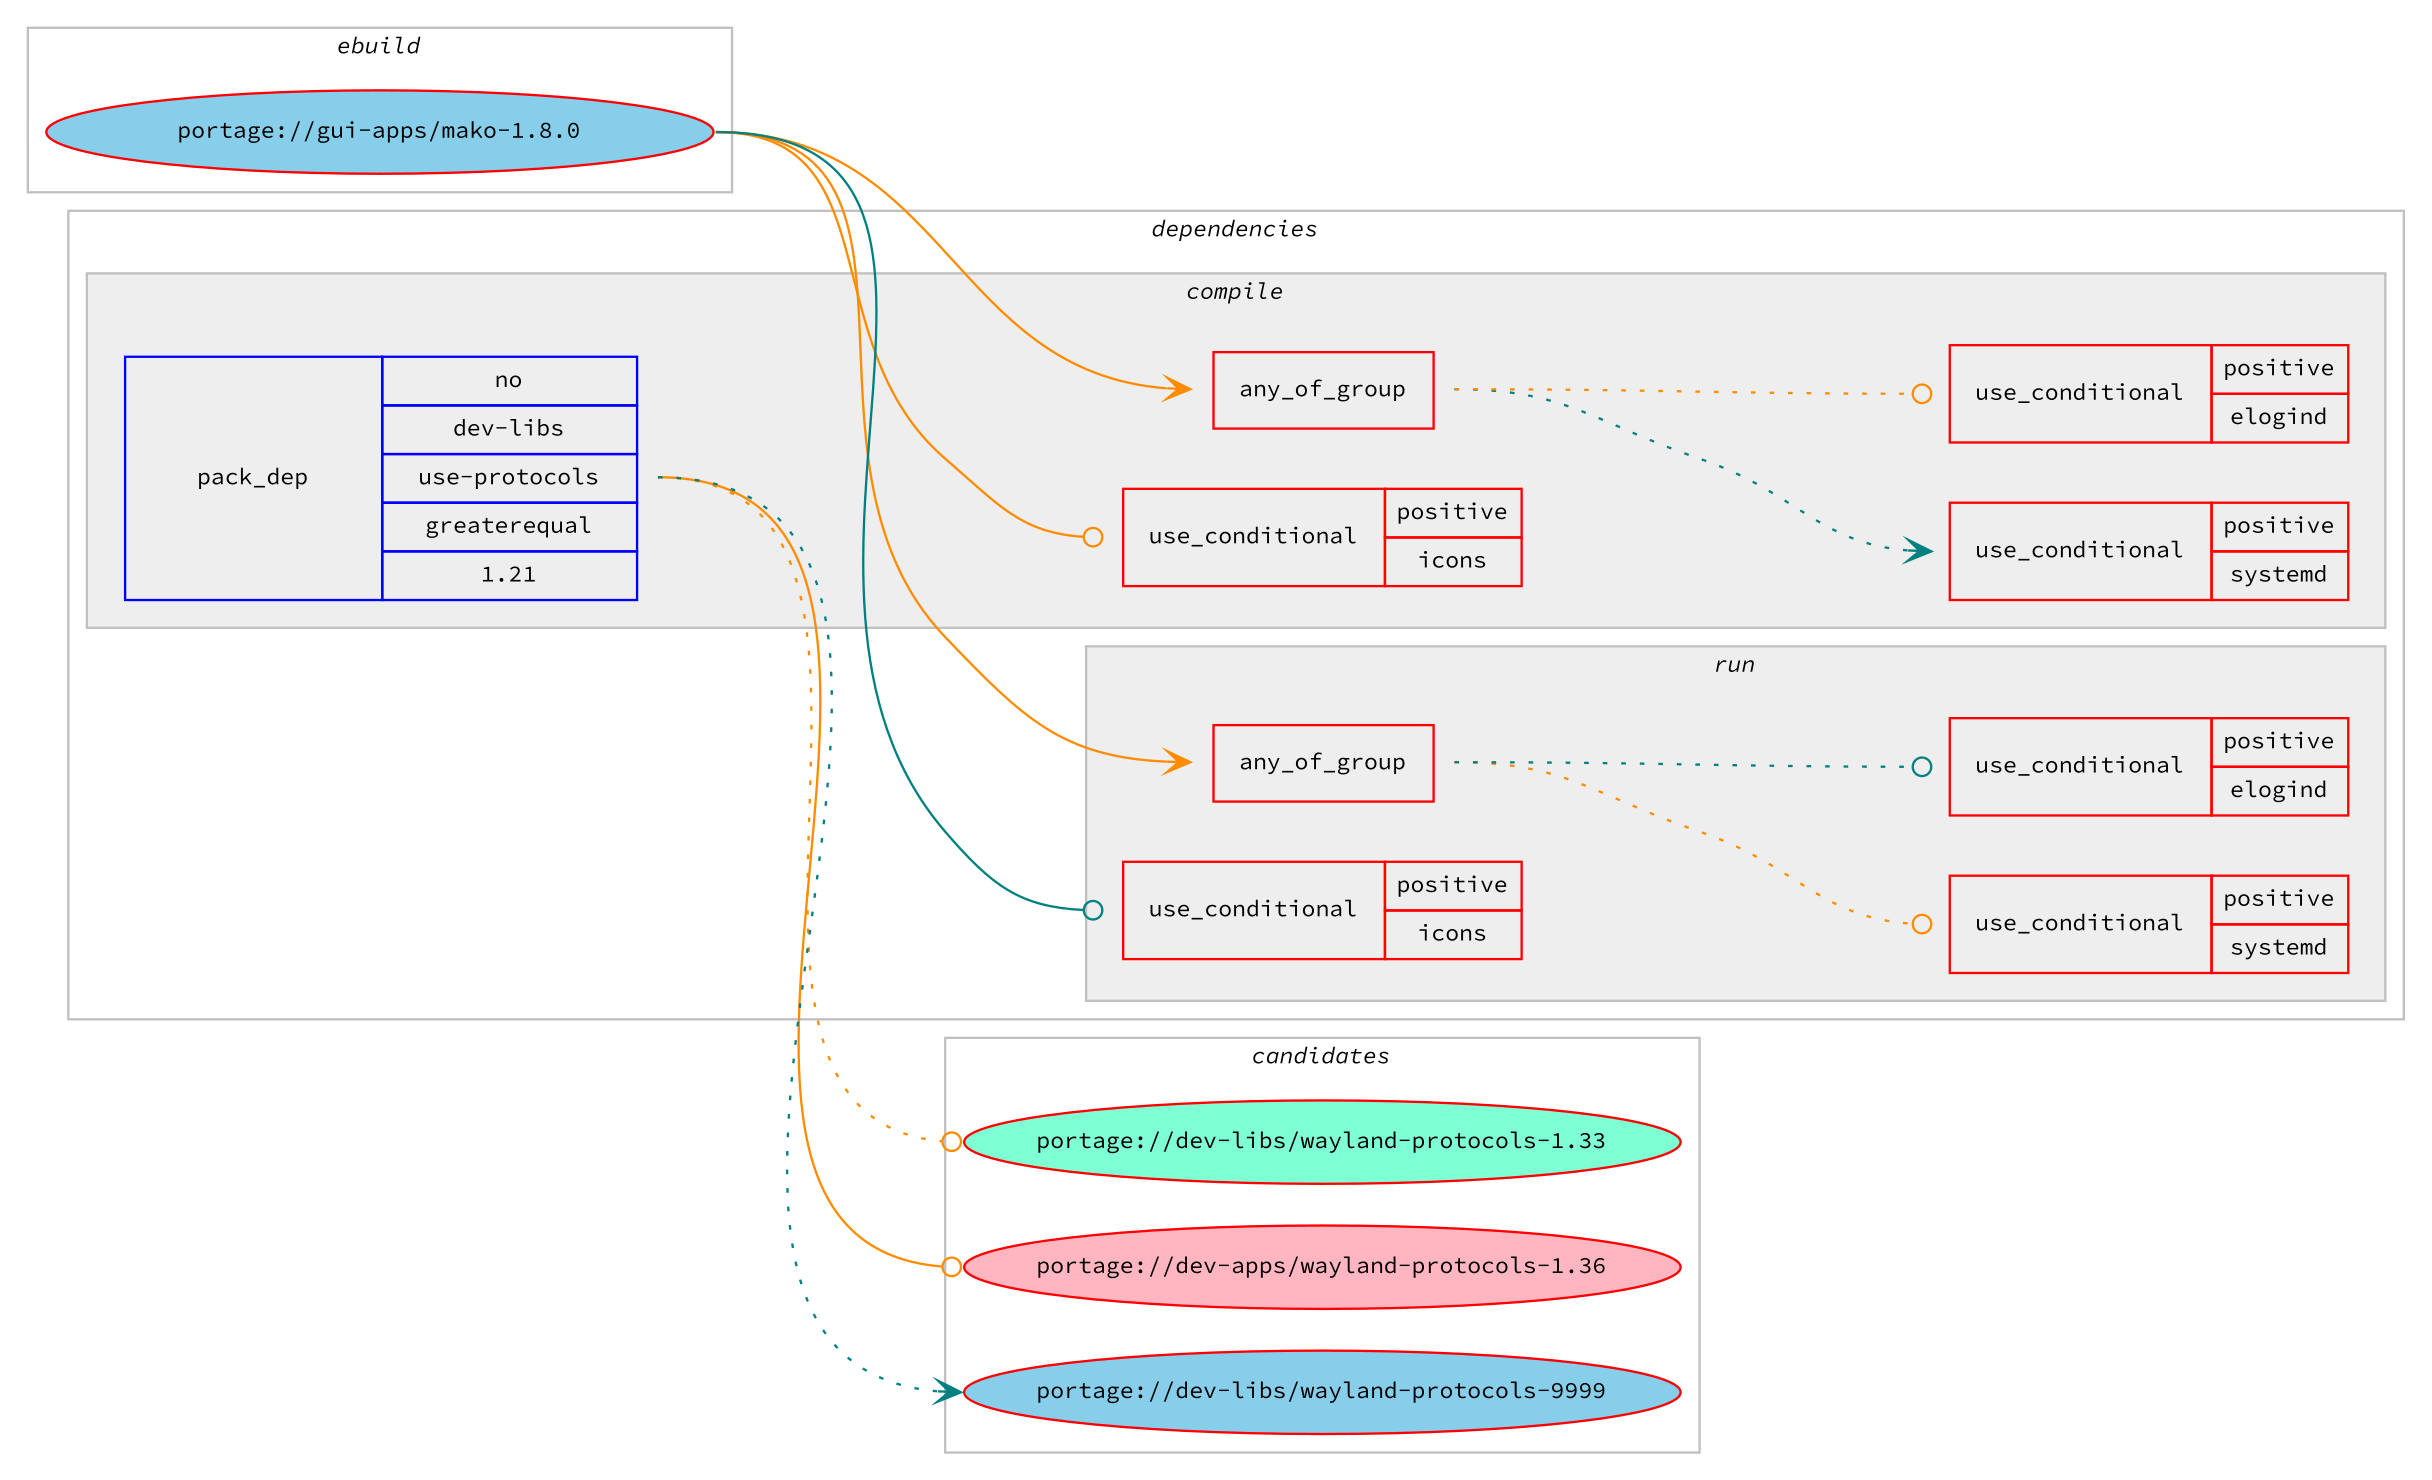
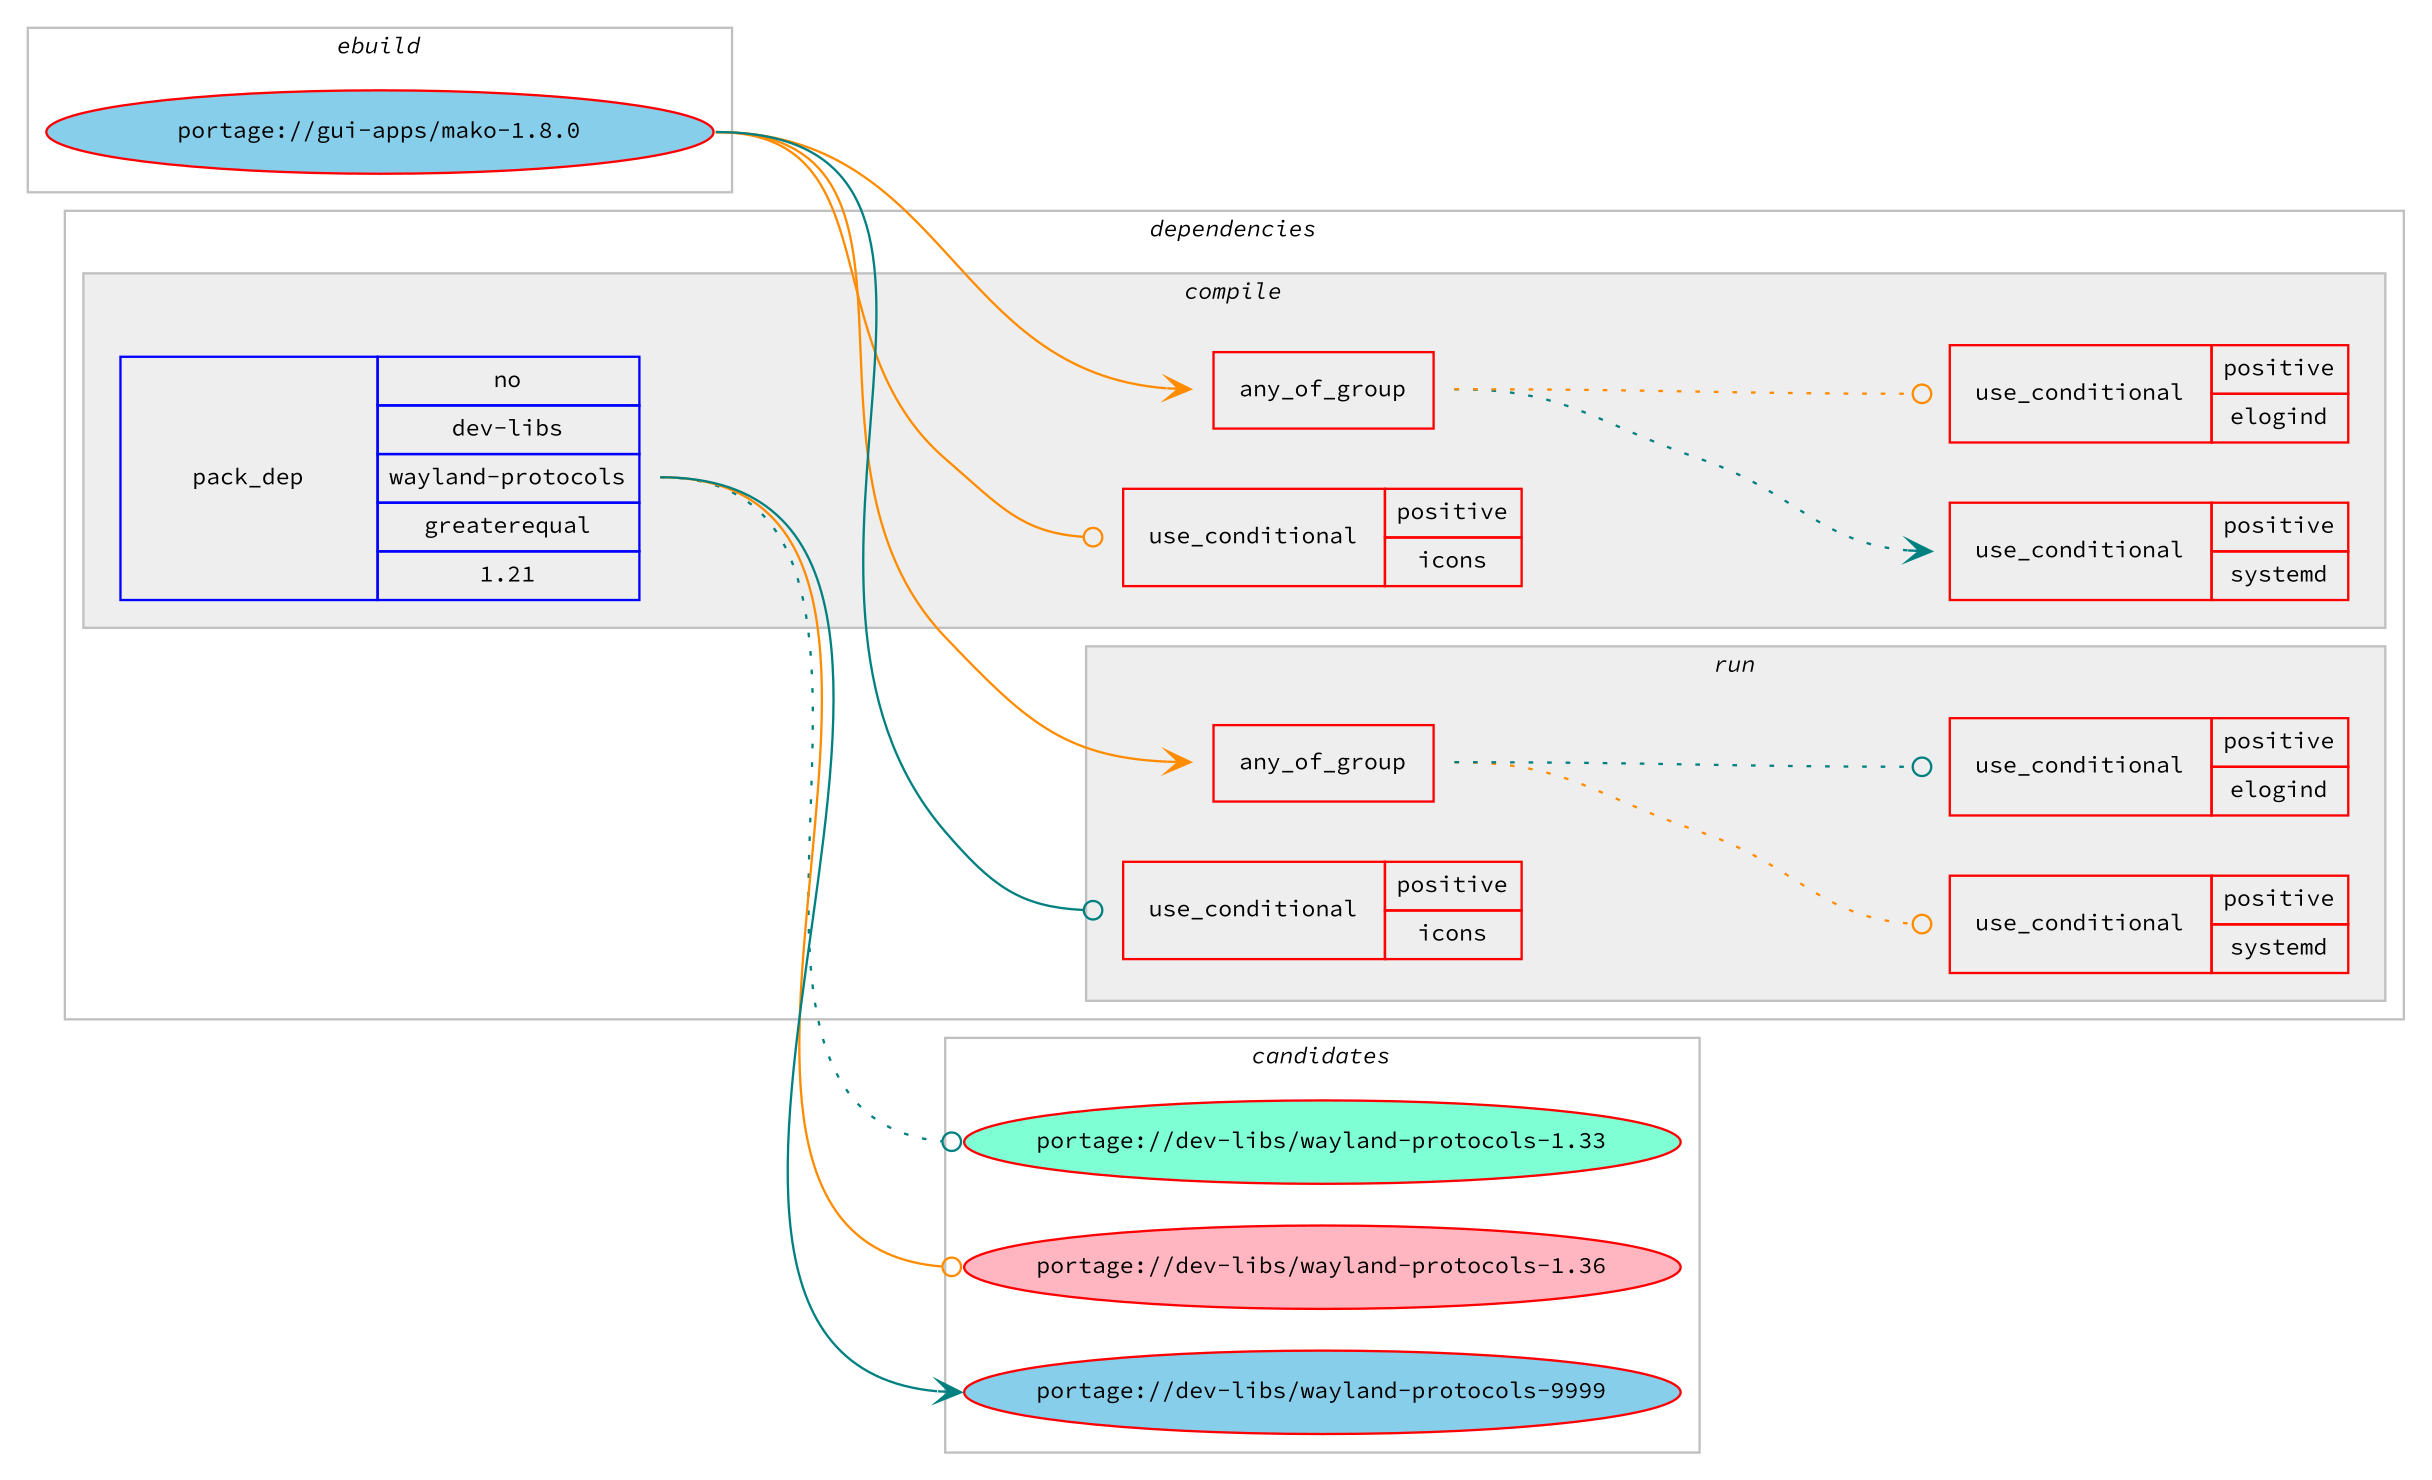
  digraph {
    compound=true
    concentrate=true
    fontname="Source Code Pro"
    fontsize=10
    newrank=true
    rankdir=LR
    ranksep=1.5
    node [color=red fontname="Source Code Pro" fontsize=10 shape=none]
    edge [arrowhead=odot color=darkorange fontname="Source Code Pro" headport=w style=dotted tailport=e weight=20]
    n1 [fillcolor=skyblue label="portage://gui-apps/mako-1.8.0" style=filled width=4 shape=""]
    n2 [label=<<TABLE BORDER="0" CELLBORDER="1" CELLSPACING="0" CELLPADDING="4"><TR><TD ROWSPAN="3" CELLPADDING="10">use_conditional</TD></TR><TR><TD>positive</TD></TR><TR><TD>systemd</TD></TR></TABLE>>]
    n3 [label=<<TABLE BORDER="0" CELLBORDER="1" CELLSPACING="0" CELLPADDING="4"><TR><TD ROWSPAN="3" CELLPADDING="10">use_conditional</TD></TR><TR><TD>positive</TD></TR><TR><TD>elogind</TD></TR></TABLE>>]
    n4 [label=<<TABLE BORDER="0" CELLBORDER="1" CELLSPACING="0" CELLPADDING="4"><TR><TD CELLPADDING="10">any_of_group</TD></TR></TABLE>>]
    n5 [label=<<TABLE BORDER="0" CELLBORDER="1" CELLSPACING="0" CELLPADDING="4"><TR><TD ROWSPAN="3" CELLPADDING="10">use_conditional</TD></TR><TR><TD>positive</TD></TR><TR><TD>icons</TD></TR></TABLE>>]
-   n6 [color=blue label=<<TABLE BORDER="0" CELLBORDER="1" CELLSPACING="0" CELLPADDING="4" WIDTH="220"><TR><TD ROWSPAN="6" CELLPADDING="30">pack_dep</TD></TR><TR><TD WIDTH="110">no</TD></TR><TR><TD>dev-libs</TD></TR><TR><TD>use-protocols</TD></TR><TR><TD>greaterequal</TD></TR><TR><TD>1.21</TD></TR></TABLE>>]
+   n6 [color=blue label=<<TABLE BORDER="0" CELLBORDER="1" CELLSPACING="0" CELLPADDING="4" WIDTH="220"><TR><TD ROWSPAN="6" CELLPADDING="30">pack_dep</TD></TR><TR><TD WIDTH="110">no</TD></TR><TR><TD>dev-libs</TD></TR><TR><TD>wayland-protocols</TD></TR><TR><TD>greaterequal</TD></TR><TR><TD>1.21</TD></TR></TABLE>>]
    n7 [label=<<TABLE BORDER="0" CELLBORDER="1" CELLSPACING="0" CELLPADDING="4"><TR><TD ROWSPAN="3" CELLPADDING="10">use_conditional</TD></TR><TR><TD>positive</TD></TR><TR><TD>systemd</TD></TR></TABLE>>]
    n8 [label=<<TABLE BORDER="0" CELLBORDER="1" CELLSPACING="0" CELLPADDING="4"><TR><TD ROWSPAN="3" CELLPADDING="10">use_conditional</TD></TR><TR><TD>positive</TD></TR><TR><TD>elogind</TD></TR></TABLE>>]
    n9 [label=<<TABLE BORDER="0" CELLBORDER="1" CELLSPACING="0" CELLPADDING="4"><TR><TD CELLPADDING="10">any_of_group</TD></TR></TABLE>>]
    n10 [label=<<TABLE BORDER="0" CELLBORDER="1" CELLSPACING="0" CELLPADDING="4"><TR><TD ROWSPAN="3" CELLPADDING="10">use_conditional</TD></TR><TR><TD>positive</TD></TR><TR><TD>icons</TD></TR></TABLE>>]
    n11 [fillcolor=aquamarine label="portage://dev-libs/wayland-protocols-1.33" style=filled width=4 shape=""]
-   n12 [fillcolor=lightpink label="portage://dev-apps/wayland-protocols-1.36" style=filled width=4 shape=""]
+   n12 [fillcolor=lightpink label="portage://dev-libs/wayland-protocols-1.36" style=filled width=4 shape=""]
    n13 [fillcolor=skyblue label="portage://dev-libs/wayland-protocols-9999" style=filled width=4 shape=""]
    subgraph cluster_1 {
      color=gray
      label=<<i>ebuild</i>>
      rank=same
      n1
    }
    subgraph cluster_2 {
      color=gray
      label=<<i>dependencies</i>>
      subgraph cluster_3 {
        color=gray
        fillcolor="#eeeeee"
        label=<<i>compile</i>>
        style=filled
        subgraph sub_4 {
          color=gray
          fillcolor="#eeeeee"
          label=<<i>compile</i>>
          style=filled
          n4
          subgraph sub_5 {
            color=gray
            fillcolor="#eeeeee"
            label=<<i>compile</i>>
            style=filled
            n2
          }
          subgraph sub_6 {
            color=gray
            fillcolor="#eeeeee"
            label=<<i>compile</i>>
            style=filled
            n3
          }
        }
        subgraph sub_7 {
          color=gray
          fillcolor="#eeeeee"
          label=<<i>compile</i>>
          style=filled
          n5
        }
        subgraph sub_8 {
          color=gray
          fillcolor="#eeeeee"
          label=<<i>compile</i>>
          style=filled
          n6
        }
      }
      subgraph cluster_9 {
        color=gray
        fillcolor="#eeeeee"
        label=<<i>compile and run</i>>
        style=filled
      }
      subgraph cluster_10 {
        color=gray
        fillcolor="#eeeeee"
        label=<<i>run</i>>
        style=filled
        subgraph sub_11 {
          color=gray
          fillcolor="#eeeeee"
          label=<<i>run</i>>
          style=filled
          n9
          subgraph sub_12 {
            color=gray
            fillcolor="#eeeeee"
            label=<<i>run</i>>
            style=filled
            n7
          }
          subgraph sub_13 {
            color=gray
            fillcolor="#eeeeee"
            label=<<i>run</i>>
            style=filled
            n8
          }
        }
        subgraph sub_14 {
          color=gray
          fillcolor="#eeeeee"
          label=<<i>run</i>>
          style=filled
          n10
        }
      }
    }
    subgraph cluster_15 {
      color=gray
      label=<<i>candidates</i>>
      rank=same
      subgraph sub_16 {
        color=black
        label=<<i>candidates</i>>
        nodesep=1
        rank=same
        n11
        n12
        n13
      }
    }
    n1 -> n4 [arrowhead=vee style=solid]
    n1 -> n5 [style=solid]
    n1 -> n9 [arrowhead=vee style=solid]
    n1 -> n10 [color=teal style=solid]
    n4 -> n2 [arrowhead=vee color=teal]
    n4 -> n3
-   n6 -> n11 [weight=100]
+   n6 -> n11 [color=teal weight=100]
    n6 -> n12 [style=solid weight=100]
-   n6 -> n13 [arrowhead=vee color=teal weight=100]
+   n6 -> n13 [arrowhead=vee color=teal style=solid weight=100]
    n9 -> n7
    n9 -> n8 [color=teal]
  }
